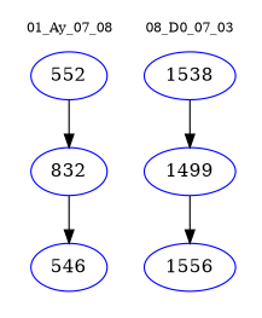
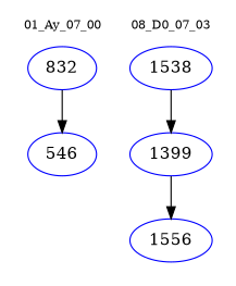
  digraph {
    fontname="DejaVu Serif"
    node [color=blue fontname="DejaVu Serif"]
    edge [color=black fontname="DejaVu Serif"]
-   n1 [label=552]
    n2 [label=832]
    n3 [label=546]
    n4 [label=1538]
-   n5 [label=1499]
+   n5 [label=1399]
    n6 [label=1556]
    subgraph cluster_1 {
      color=white
      fontsize=10
-     label="01_Ay_07_08"
-     n1
+     label="01_Ay_07_00"
      n2
      n3
    }
    subgraph cluster_2 {
      color=white
      fontsize=10
      label="08_D0_07_03"
      n4
      n5
      n6
    }
-   n1 -> n2
    n2 -> n3
    n4 -> n5
    n5 -> n6
  }
